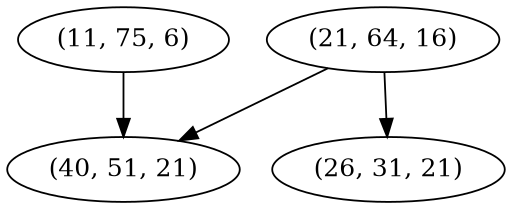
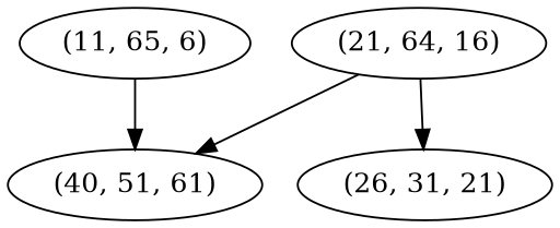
  digraph {
-   "(11, 75, 6)"
-   "(40, 51, 21)"
+   "(11, 75, 6)" [label="(11, 65, 6)"]
+   "(40, 51, 21)" [label="(40, 51, 61)"]
    "(21, 64, 16)"
    "(26, 31, 21)"
    "(11, 75, 6)" -> "(40, 51, 21)"
    "(21, 64, 16)" -> "(40, 51, 21)"
    "(21, 64, 16)" -> "(26, 31, 21)"
  }
